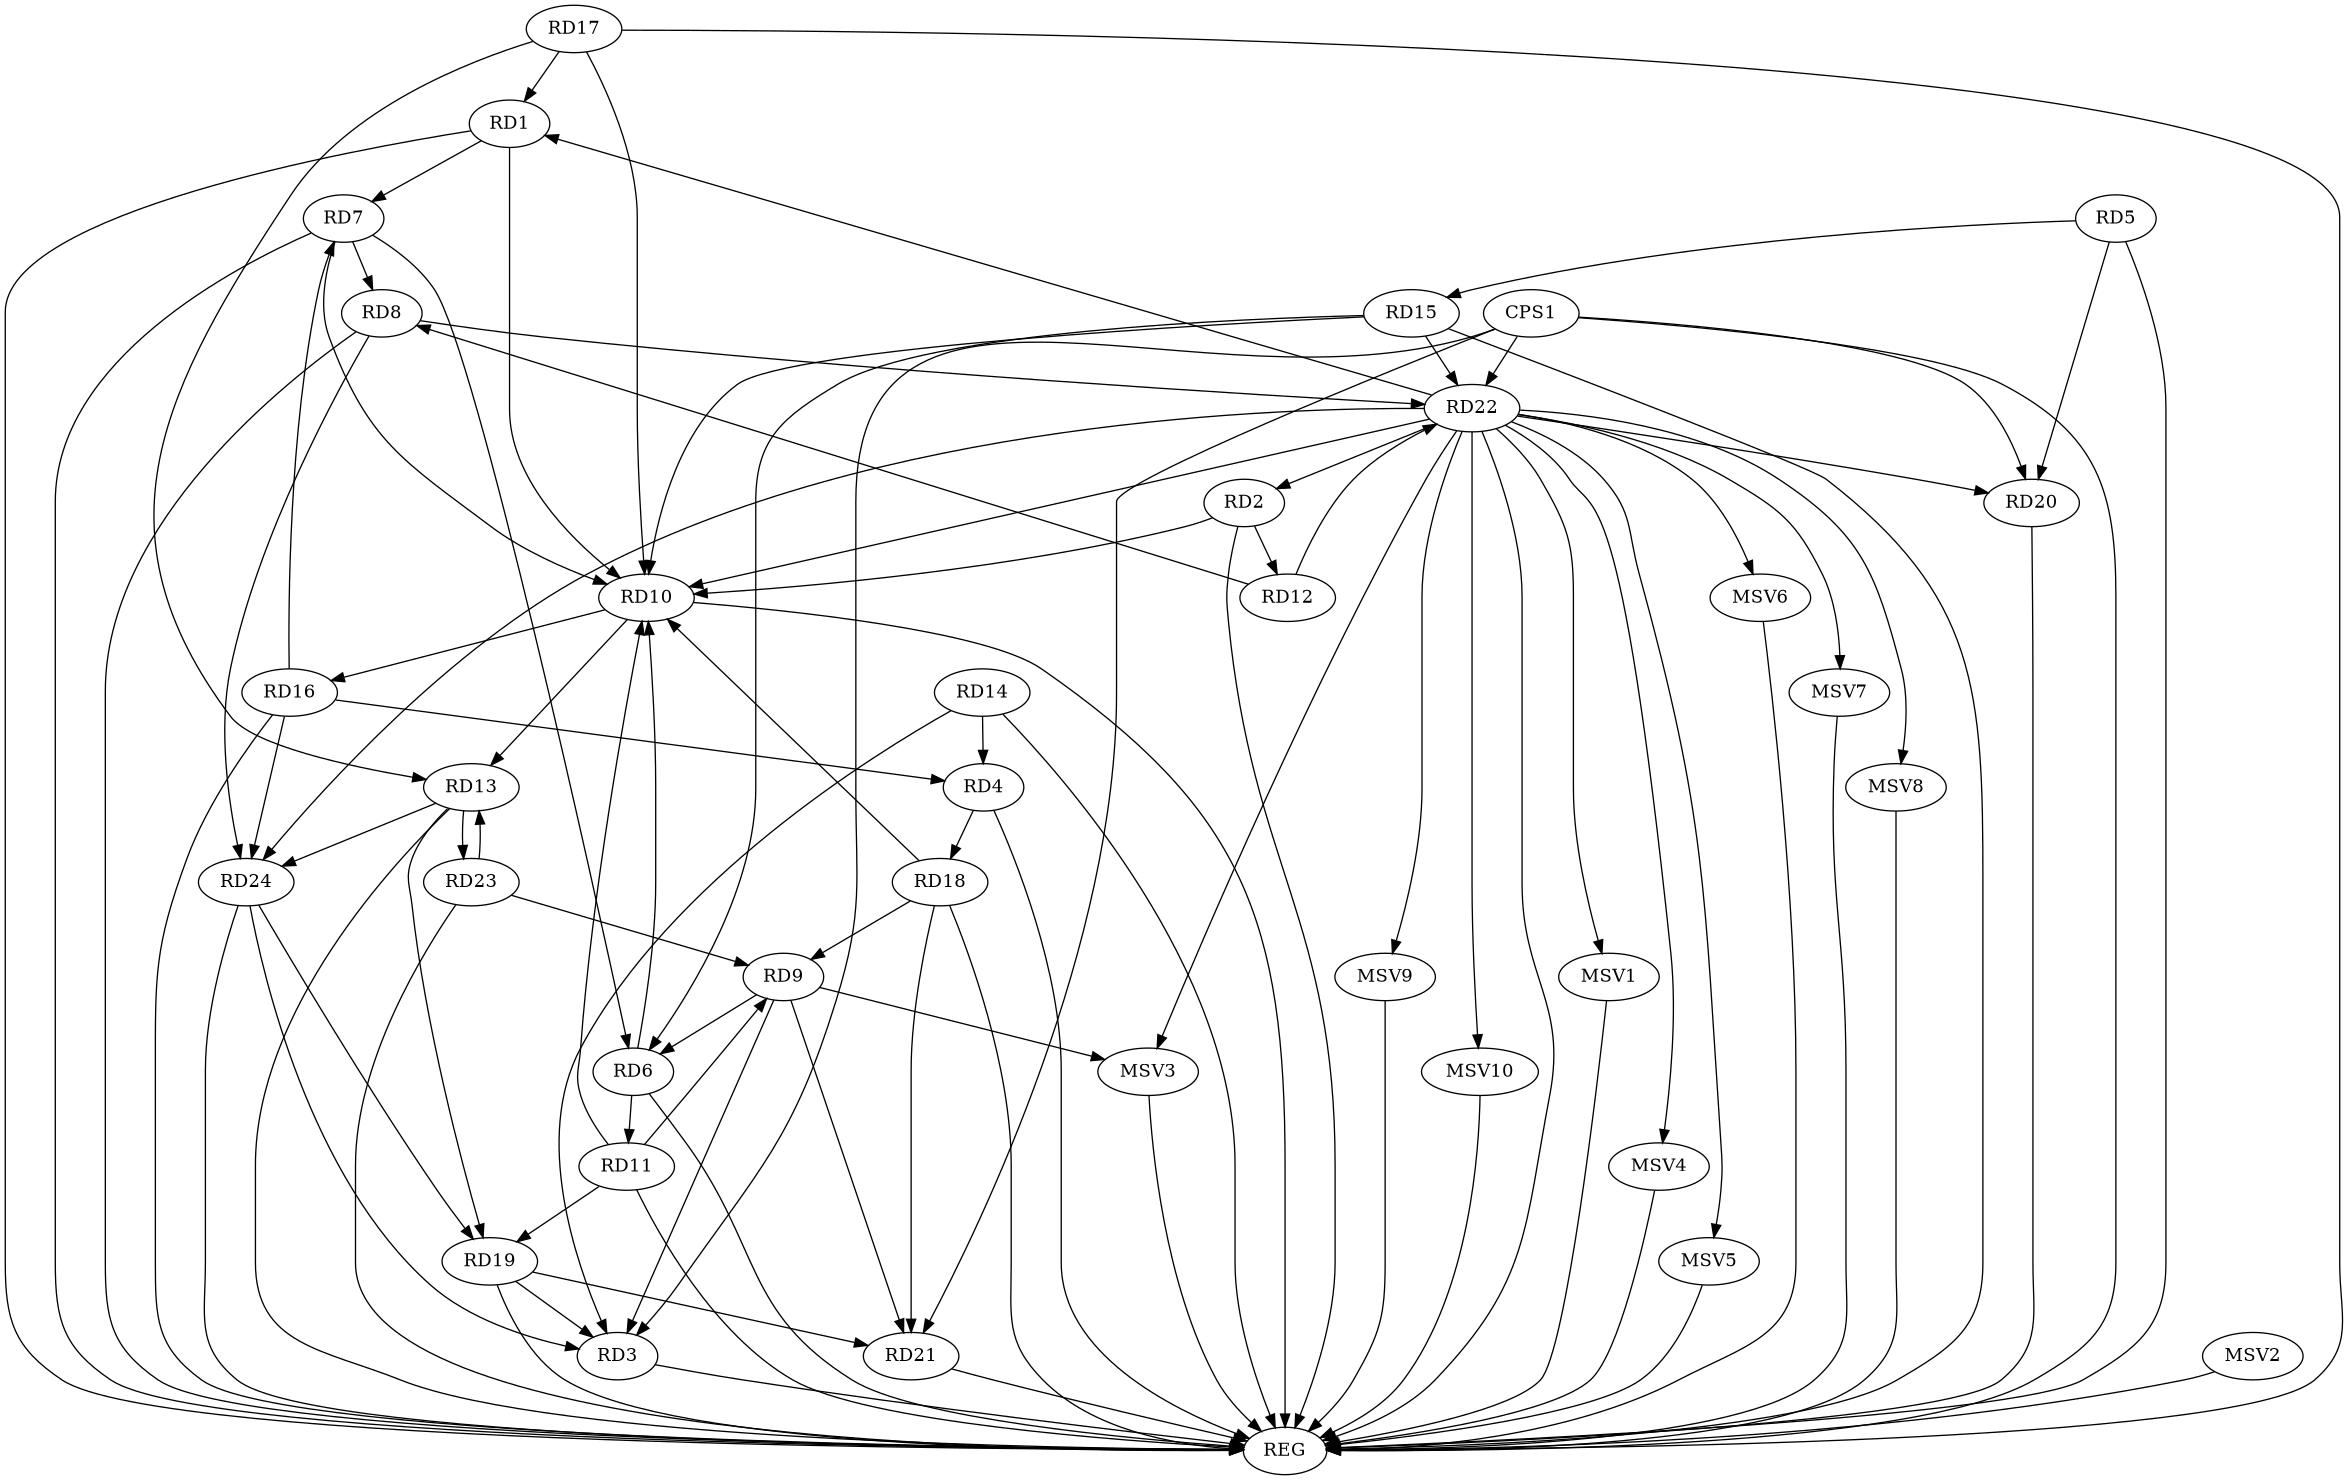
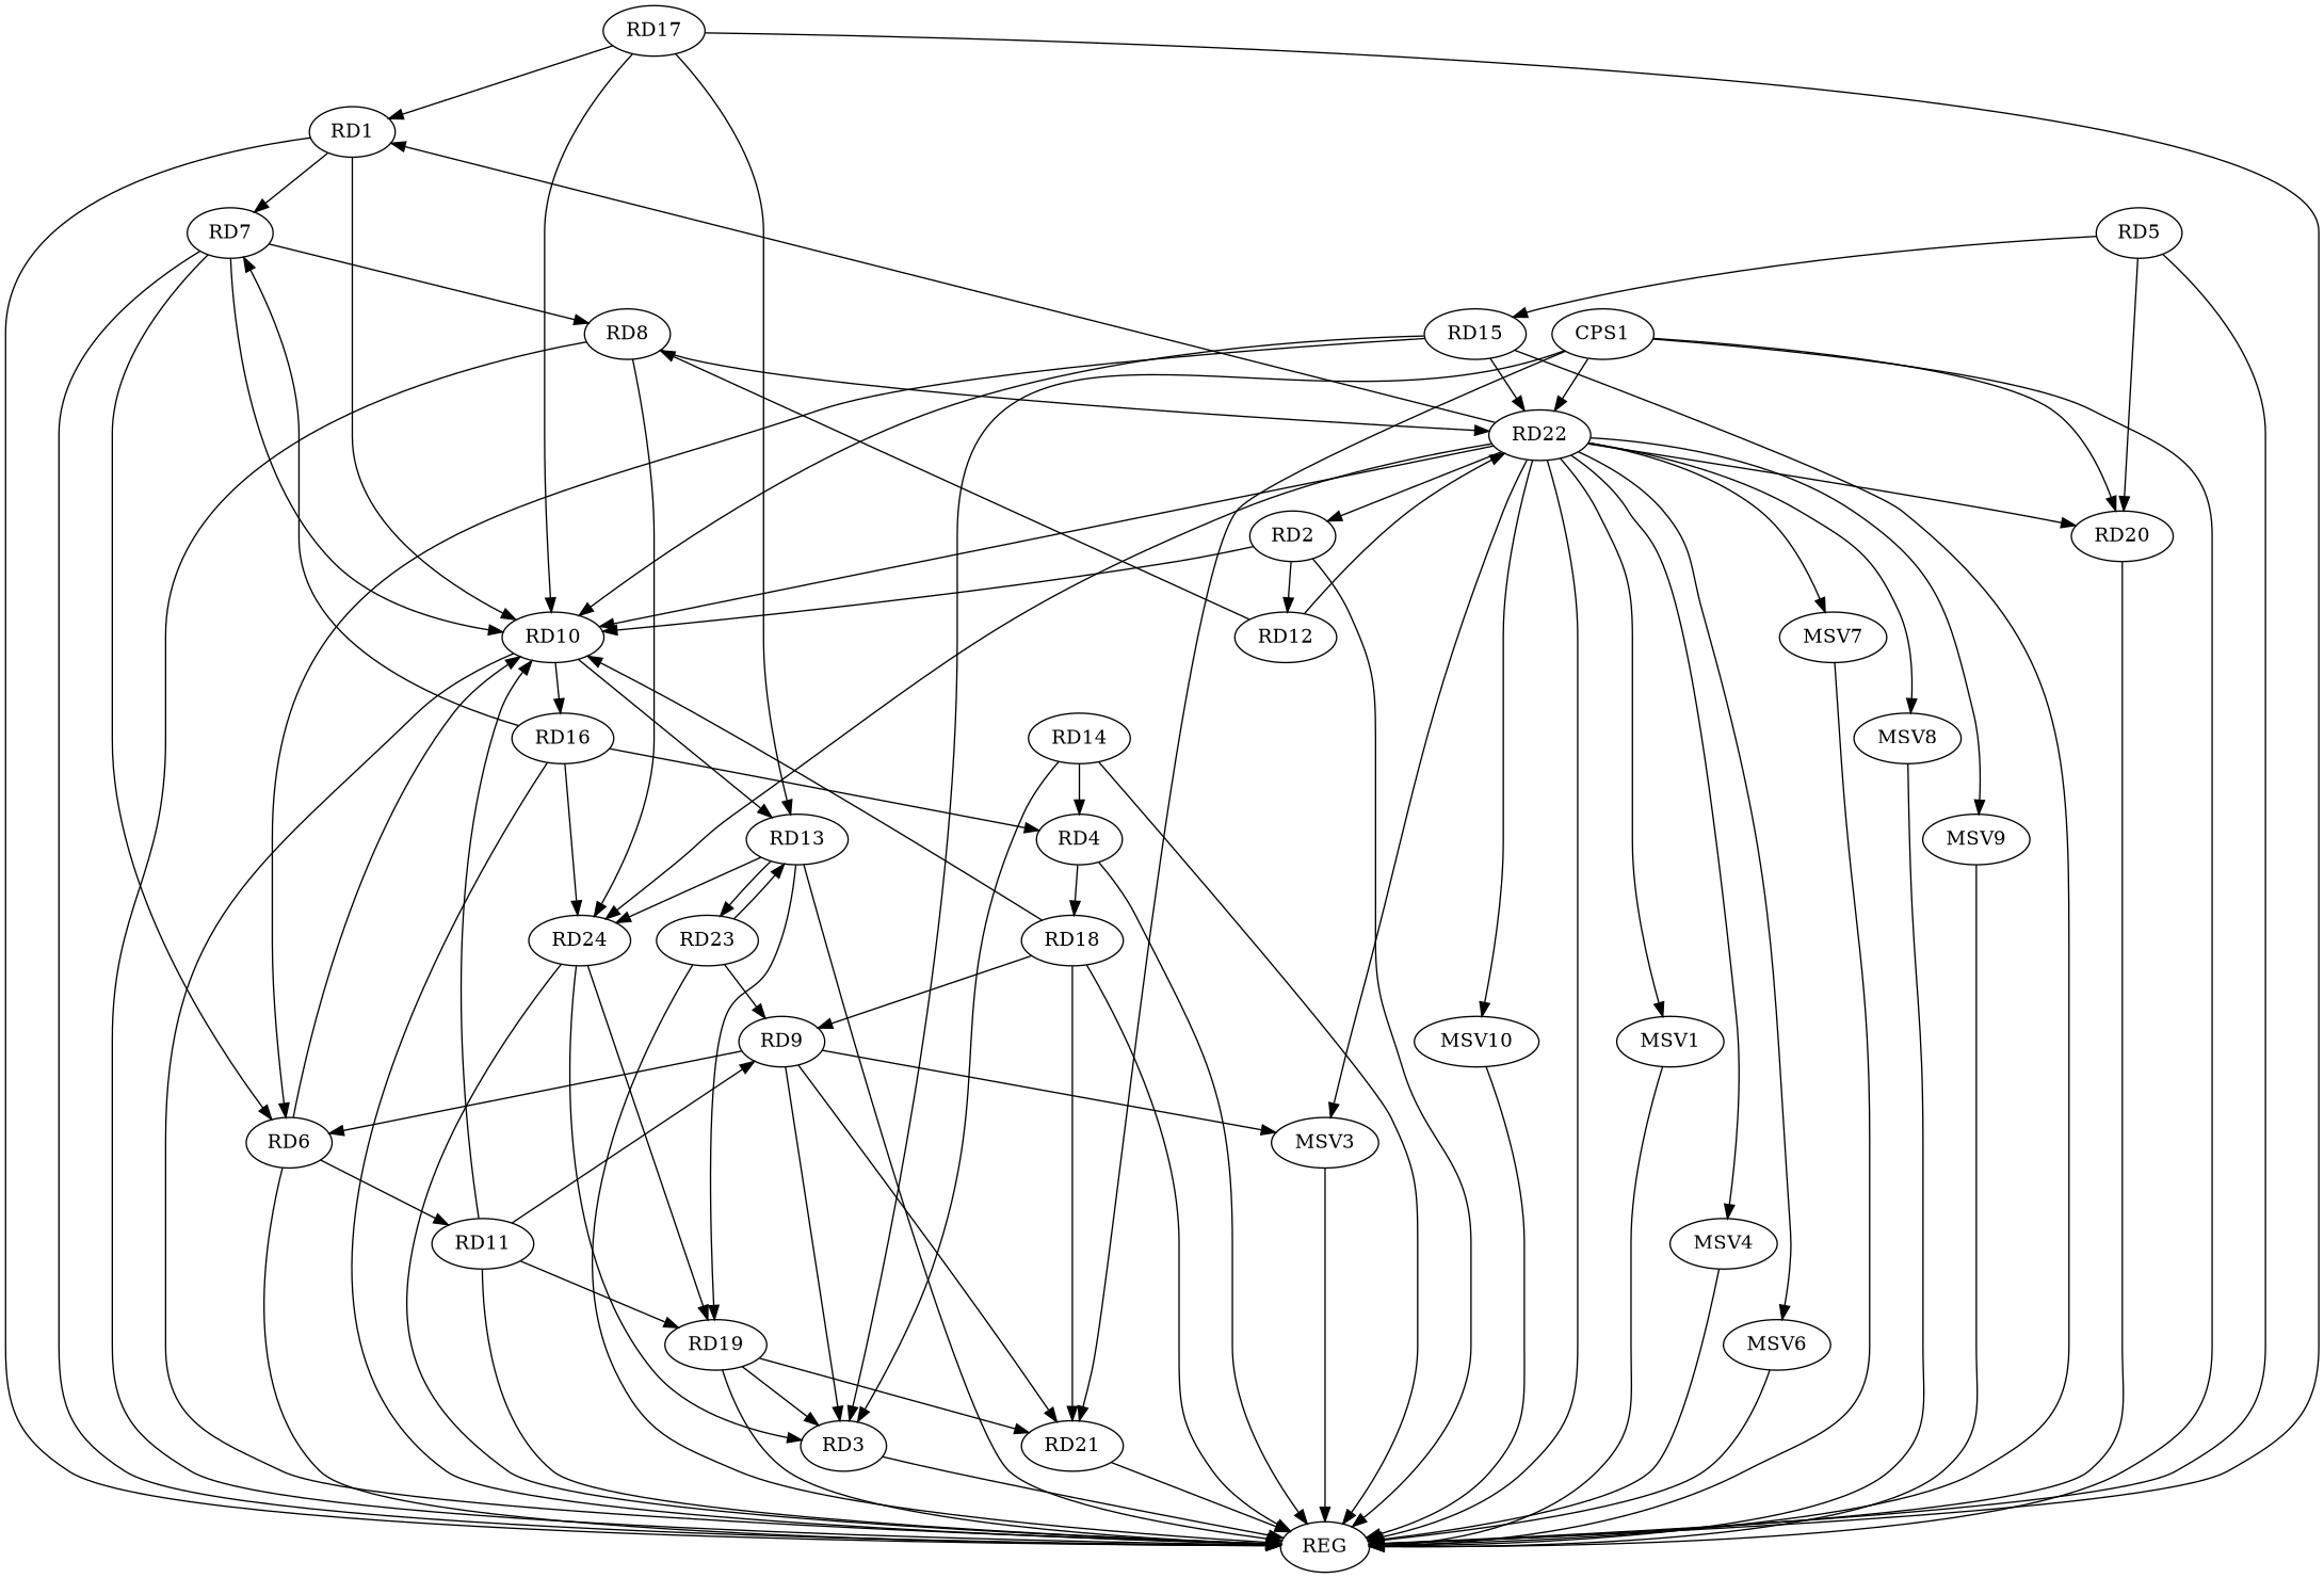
  strict digraph {
    n1 [label=RD1]
    n2 [label=RD7]
    n3 [label=RD10]
    n4 [label=REG]
    n5 [label=RD6]
    n6 [label=RD8]
    n7 [label=RD13]
    n8 [label=RD16]
    n9 [label=RD2]
    n10 [label=RD12]
    n11 [label=RD22]
    n12 [label=RD3]
    n13 [label=RD4]
    n14 [label=RD18]
    n15 [label=RD9]
    n16 [label=RD21]
    n17 [label=RD5]
    n18 [label=RD15]
    n19 [label=RD20]
    n20 [label=RD11]
    n21 [label=RD19]
    n22 [label=RD24]
    n23 [label=MSV1]
    n24 [label=MSV3]
    n25 [label=MSV4]
-   n26 [label=MSV5]
    n27 [label=MSV6]
    n28 [label=MSV7]
    n29 [label=MSV8]
    n30 [label=MSV9]
    n31 [label=MSV10]
    n32 [label=RD23]
    n33 [label=RD14]
    n34 [label=RD17]
-   n35 [label=MSV2]
    n36 [label=CPS1]
    n1 -> n2
    n1 -> n3
    n1 -> n4
    n2 -> n3
    n2 -> n4
    n2 -> n5
    n2 -> n6
    n3 -> n4
    n3 -> n7
    n3 -> n8
    n5 -> n3
    n5 -> n4
    n5 -> n20
    n6 -> n4
    n6 -> n11
    n6 -> n22
    n7 -> n4
    n7 -> n21
    n7 -> n22
    n7 -> n32
    n8 -> n2
    n8 -> n4
    n8 -> n13
    n8 -> n22
    n9 -> n3
    n9 -> n4
    n9 -> n10
    n10 -> n6
    n10 -> n11
    n11 -> n1
    n11 -> n3
    n11 -> n4
    n11 -> n9
    n11 -> n19
    n11 -> n22
    n11 -> n23
    n11 -> n24
    n11 -> n25
-   n11 -> n26
    n11 -> n27
    n11 -> n28
    n11 -> n29
    n11 -> n30
    n11 -> n31
    n12 -> n4
    n13 -> n4
    n13 -> n14
    n14 -> n3
    n14 -> n4
    n14 -> n15
    n14 -> n16
    n15 -> n5
    n15 -> n12
    n15 -> n16
    n15 -> n24
    n16 -> n4
    n17 -> n4
    n17 -> n18
    n17 -> n19
    n18 -> n3
    n18 -> n4
    n18 -> n5
    n18 -> n11
    n19 -> n4
    n20 -> n3
    n20 -> n4
    n20 -> n15
    n20 -> n21
    n21 -> n4
    n21 -> n12
    n21 -> n16
    n22 -> n4
    n22 -> n12
    n22 -> n21
    n23 -> n4
    n24 -> n4
    n25 -> n4
-   n26 -> n4
    n27 -> n4
    n28 -> n4
    n29 -> n4
    n30 -> n4
    n31 -> n4
    n32 -> n4
    n32 -> n7
    n32 -> n15
    n33 -> n4
    n33 -> n12
    n33 -> n13
    n34 -> n1
    n34 -> n3
    n34 -> n4
    n34 -> n7
-   n35 -> n4
    n36 -> n4
    n36 -> n11
    n36 -> n12
    n36 -> n16
    n36 -> n19
  }
